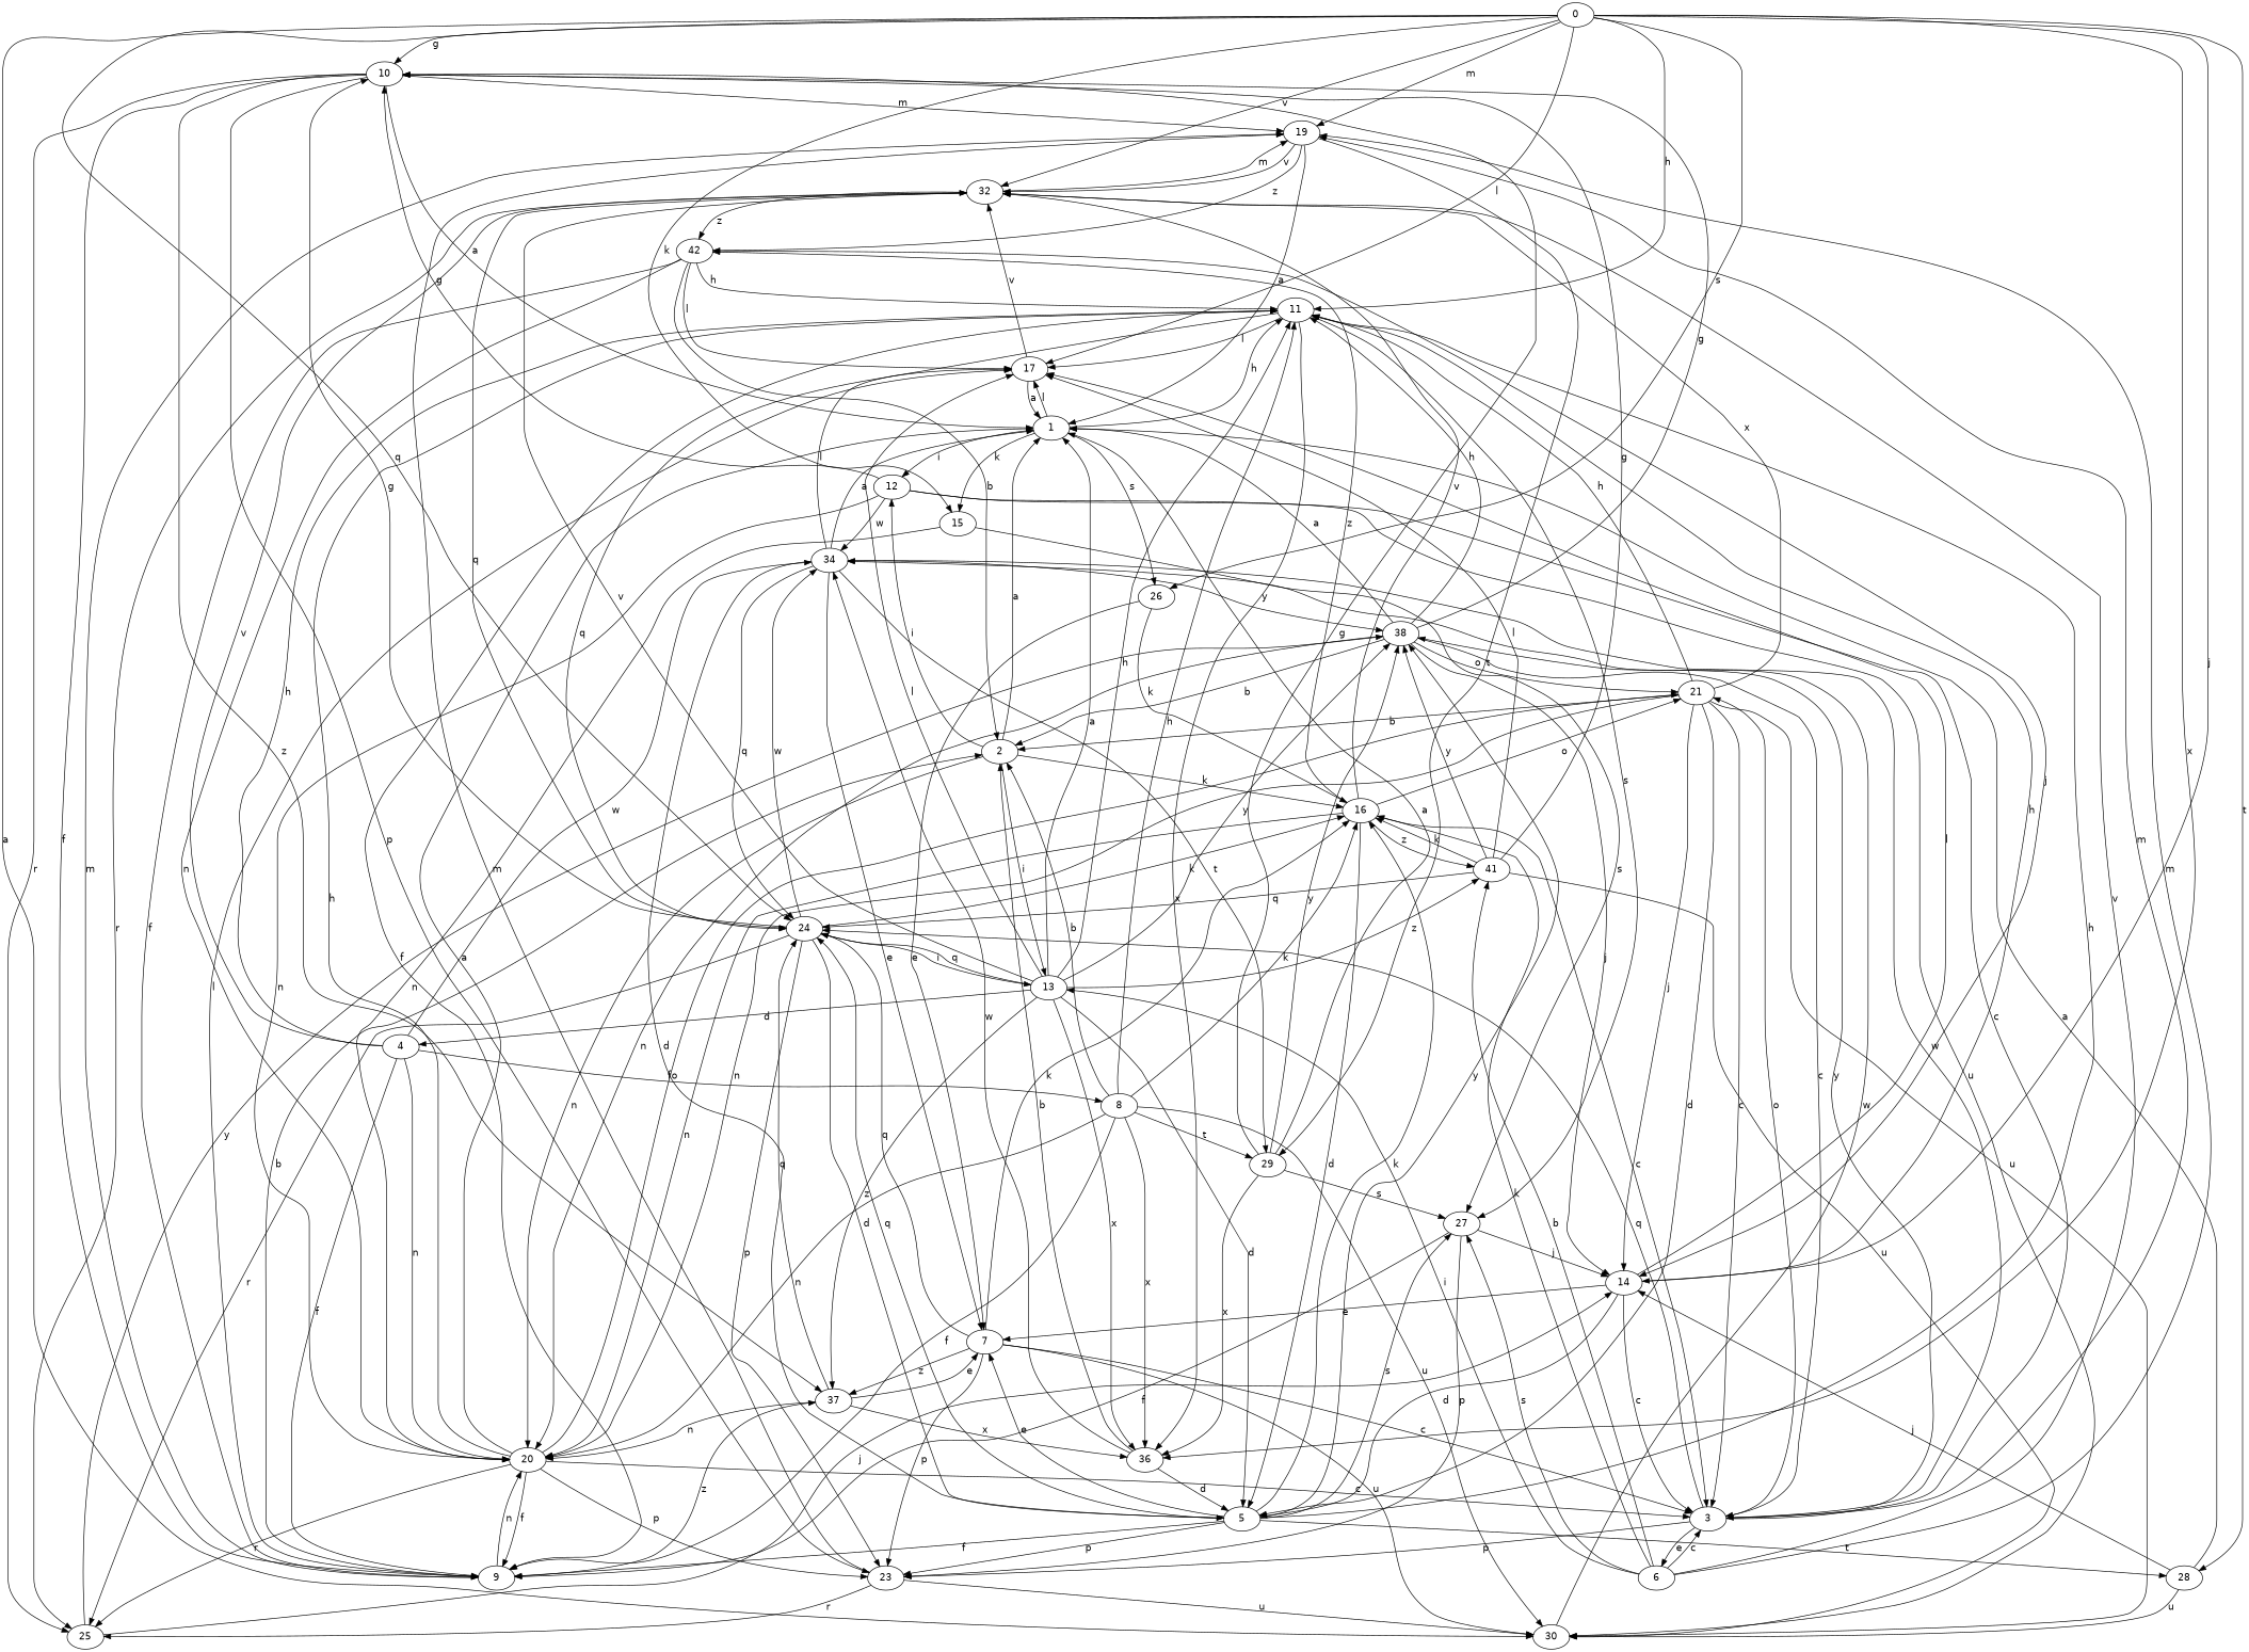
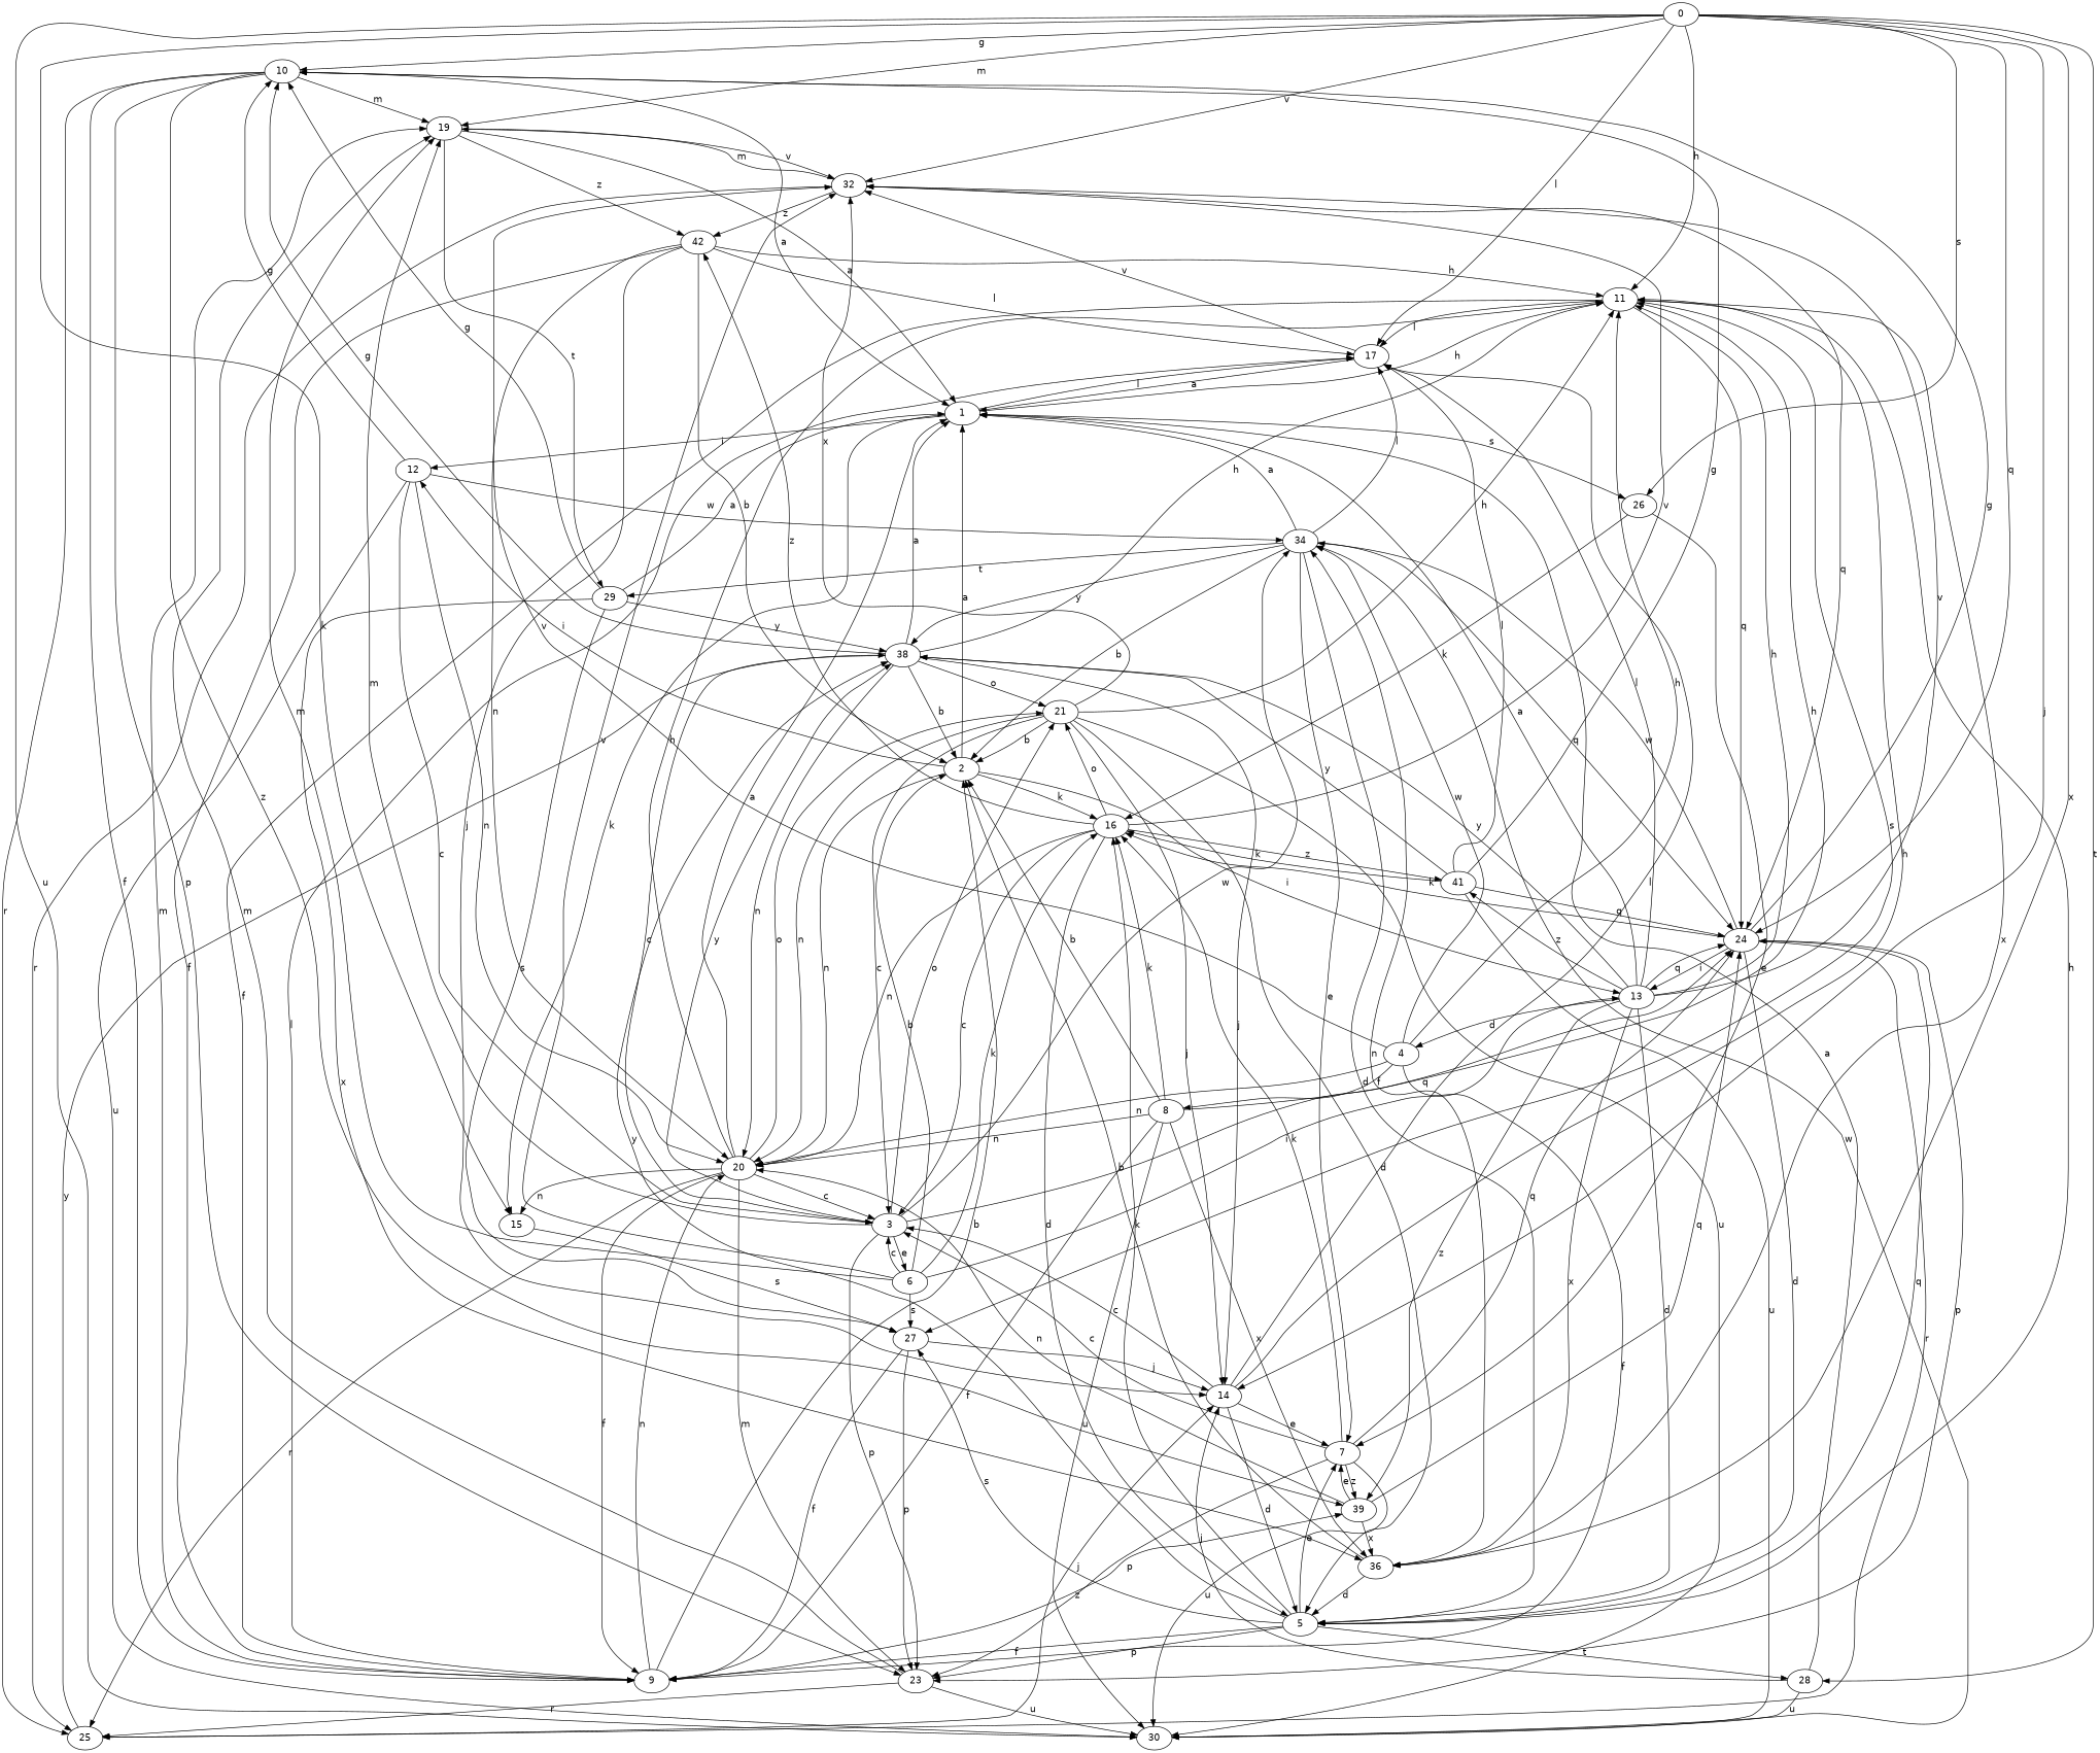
  strict digraph {
    fontname="DejaVu Sans"
    node [fontname="DejaVu Sans"]
    edge [fontname="DejaVu Sans"]
    0
    10
    11
    14
    15
    17
    19
    24
    26
    28
    30
    32
    36
    1
    23
    9
-   39 [label=37]
+   39
    25
    27
    3
    5
    7
    20
    29
    42
    13
    16
    34
    2
    12
    38
    4
    41
    21
    6
    8
    0 -> 10 [label=g]
    0 -> 11 [label=h]
    0 -> 14 [label=j]
    0 -> 15 [label=k]
    0 -> 17 [label=l]
    0 -> 19 [label=m]
    0 -> 24 [label=q]
    0 -> 26 [label=s]
    0 -> 28 [label=t]
-   0 -> 30 [label=a]
+   0 -> 30 [label=u]
    0 -> 32 [label=v]
    0 -> 36 [label=x]
    10 -> 19 [label=m]
    10 -> 1 [label=a]
    10 -> 23 [label=p]
    10 -> 9 [label=f]
    10 -> 39 [label=z]
    10 -> 25 [label=r]
    11 -> 17 [label=l]
    11 -> 24 [label=q]
    11 -> 36 [label=x]
    11 -> 9 [label=f]
    11 -> 27 [label=s]
    14 -> 11 [label=h]
    14 -> 17 [label=l]
    14 -> 3 [label=c]
    14 -> 5 [label=d]
    14 -> 7 [label=e]
    15 -> 27 [label=s]
-   15 -> 20 [label=n]
+   20 -> 15 [label=n]
    17 -> 32 [label=v]
    17 -> 1 [label=a]
    19 -> 32 [label=v]
    19 -> 1 [label=a]
    19 -> 29 [label=t]
    19 -> 42 [label=z]
    24 -> 10 [label=g]
    24 -> 23 [label=p]
    24 -> 25 [label=r]
    24 -> 5 [label=d]
    24 -> 13 [label=i]
    24 -> 16 [label=k]
    24 -> 34 [label=w]
    26 -> 7 [label=e]
    26 -> 16 [label=k]
    28 -> 14 [label=j]
    28 -> 30 [label=u]
    28 -> 1 [label=a]
    30 -> 34 [label=w]
    32 -> 19 [label=m]
    32 -> 24 [label=q]
    32 -> 25 [label=r]
    32 -> 42 [label=z]
    36 -> 5 [label=d]
-   36 -> 34 [label=w]
+   36 -> 34 [label=n]
    36 -> 2 [label=b]
    1 -> 11 [label=h]
    1 -> 15 [label=k]
    1 -> 17 [label=l]
    1 -> 26 [label=s]
    1 -> 12 [label=i]
    23 -> 19 [label=m]
    23 -> 30 [label=u]
    23 -> 25 [label=r]
    9 -> 17 [label=l]
    9 -> 19 [label=m]
    9 -> 39 [label=z]
    9 -> 20 [label=n]
    9 -> 2 [label=b]
    39 -> 24 [label=q]
    39 -> 36 [label=x]
    39 -> 7 [label=e]
    39 -> 20 [label=n]
    25 -> 14 [label=j]
    25 -> 38 [label=y]
    27 -> 14 [label=j]
    27 -> 23 [label=p]
    27 -> 9 [label=f]
    3 -> 19 [label=m]
    3 -> 24 [label=q]
    3 -> 23 [label=p]
    3 -> 34 [label=w]
    3 -> 38 [label=y]
    3 -> 21 [label=o]
    3 -> 6 [label=e]
    5 -> 11 [label=h]
    5 -> 24 [label=q]
    5 -> 28 [label=t]
    5 -> 23 [label=p]
    5 -> 9 [label=f]
    5 -> 27 [label=s]
    5 -> 7 [label=e]
    5 -> 16 [label=k]
    5 -> 38 [label=y]
    7 -> 24 [label=q]
    7 -> 30 [label=u]
    7 -> 23 [label=p]
    7 -> 39 [label=z]
    7 -> 3 [label=c]
    7 -> 16 [label=k]
    20 -> 11 [label=h]
    20 -> 1 [label=a]
-   20 -> 23 [label=p]
+   20 -> 23 [label=m]
    20 -> 9 [label=f]
    20 -> 25 [label=r]
    20 -> 3 [label=c]
    20 -> 21 [label=o]
    29 -> 10 [label=g]
    29 -> 36 [label=x]
    29 -> 1 [label=a]
    29 -> 27 [label=s]
    29 -> 38 [label=y]
    42 -> 11 [label=h]
    42 -> 14 [label=j]
    42 -> 17 [label=l]
    42 -> 9 [label=f]
    42 -> 20 [label=n]
    42 -> 2 [label=b]
    13 -> 11 [label=h]
    13 -> 17 [label=l]
    13 -> 24 [label=q]
    13 -> 32 [label=v]
    13 -> 36 [label=x]
    13 -> 1 [label=a]
    13 -> 39 [label=z]
    13 -> 5 [label=d]
    13 -> 38 [label=y]
    13 -> 4 [label=d]
    13 -> 41 [label=z]
    16 -> 32 [label=v]
    16 -> 3 [label=c]
    16 -> 5 [label=d]
    16 -> 20 [label=n]
    16 -> 42 [label=z]
    16 -> 41 [label=z]
    16 -> 21 [label=o]
    34 -> 17 [label=l]
    34 -> 24 [label=q]
    34 -> 1 [label=a]
    34 -> 5 [label=d]
    34 -> 7 [label=e]
    34 -> 29 [label=t]
+   34 -> 2 [label=b]
    34 -> 38 [label=y]
    2 -> 1 [label=a]
    2 -> 20 [label=n]
    2 -> 13 [label=i]
    2 -> 16 [label=k]
    2 -> 12 [label=i]
    12 -> 10 [label=g]
    12 -> 30 [label=u]
    12 -> 3 [label=c]
    12 -> 20 [label=n]
    12 -> 34 [label=w]
    38 -> 10 [label=g]
    38 -> 11 [label=h]
    38 -> 14 [label=j]
    38 -> 1 [label=a]
    38 -> 3 [label=c]
    38 -> 20 [label=n]
    38 -> 2 [label=b]
    38 -> 21 [label=o]
    4 -> 11 [label=h]
    4 -> 32 [label=v]
    4 -> 9 [label=f]
    4 -> 20 [label=n]
    4 -> 34 [label=w]
    4 -> 8 [label=f]
    41 -> 10 [label=g]
    41 -> 17 [label=l]
    41 -> 24 [label=q]
    41 -> 30 [label=u]
    41 -> 16 [label=k]
    41 -> 38 [label=y]
    21 -> 11 [label=h]
    21 -> 14 [label=j]
    21 -> 30 [label=u]
    21 -> 32 [label=x]
    21 -> 3 [label=c]
    21 -> 5 [label=d]
    21 -> 20 [label=n]
    21 -> 2 [label=b]
    6 -> 19 [label=m]
    6 -> 32 [label=v]
    6 -> 27 [label=s]
    6 -> 3 [label=c]
    6 -> 13 [label=i]
    6 -> 16 [label=k]
-   6 -> 41 [label=b]
+   6 -> 2 [label=b]
    8 -> 11 [label=h]
    8 -> 30 [label=u]
    8 -> 36 [label=x]
    8 -> 9 [label=f]
    8 -> 20 [label=n]
-   8 -> 29 [label=t]
    8 -> 16 [label=k]
    8 -> 2 [label=b]
  }
